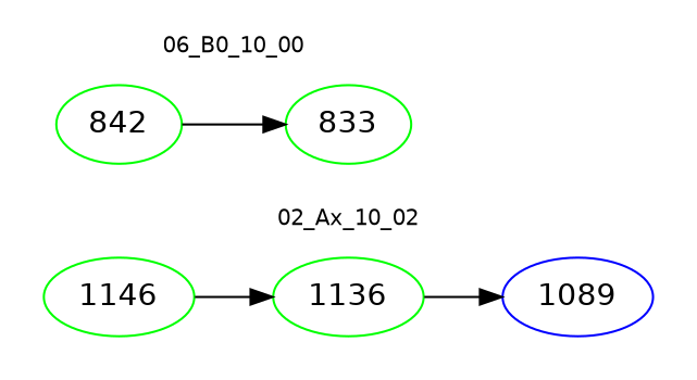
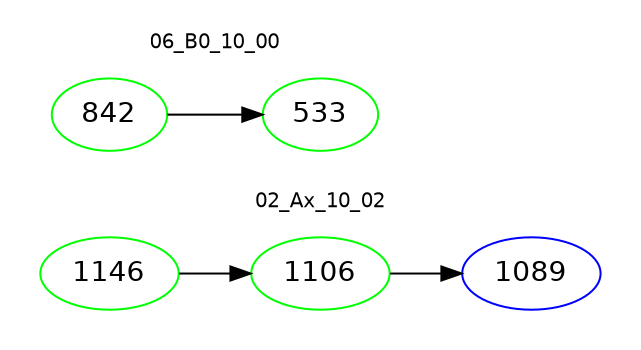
  digraph {
    fontname="DejaVu Sans"
    rankdir=LR
    node [color=green fontname="DejaVu Sans"]
    edge [color=black fontname="DejaVu Sans"]
-   n1 [label=1136]
+   n1 [label=1106]
    n2 [color=blue label=1089]
    n3 [label=1146]
    n4 [label=842]
-   n5 [label=833]
+   n5 [label=533]
    subgraph cluster_1 {
      color=white
      fontsize=10
      label="02_Ax_10_02"
      n1
      n2
      n3
    }
    subgraph cluster_2 {
      color=white
      fontsize=10
      label="06_B0_10_00"
      n4
      n5
    }
    n1 -> n2
    n3 -> n1
    n4 -> n5
  }
